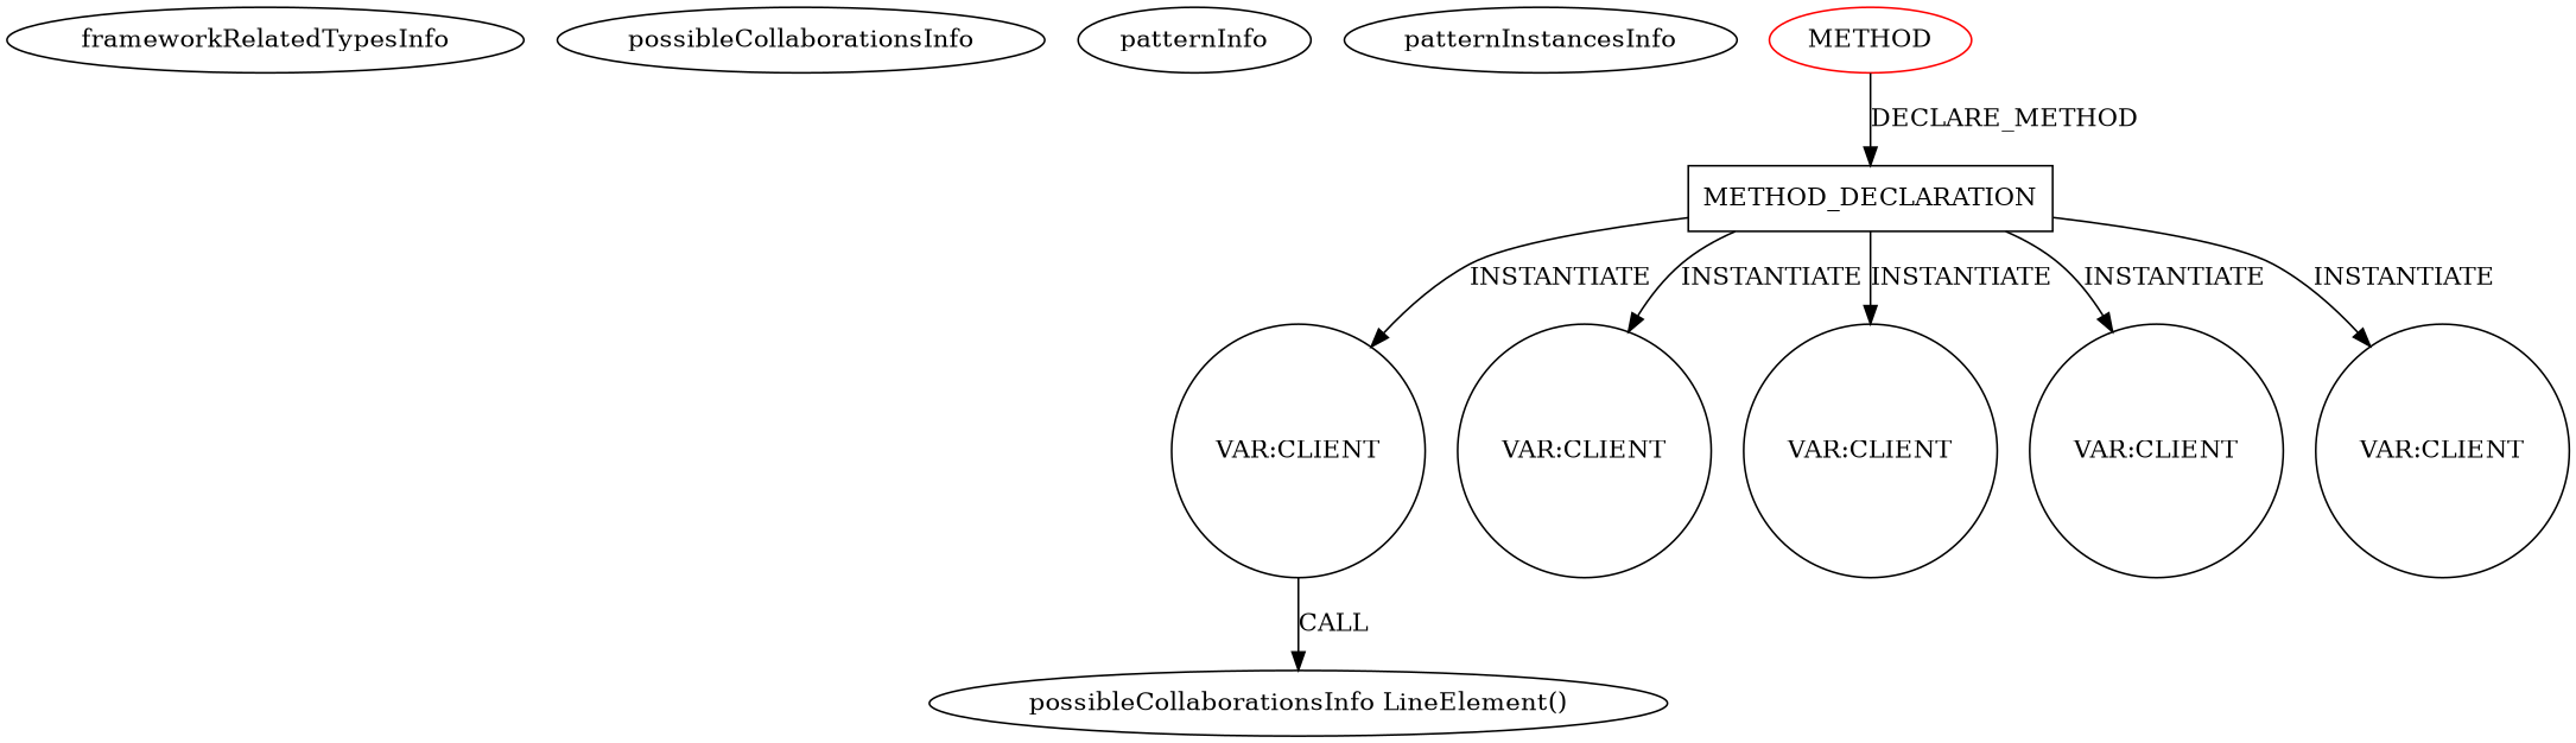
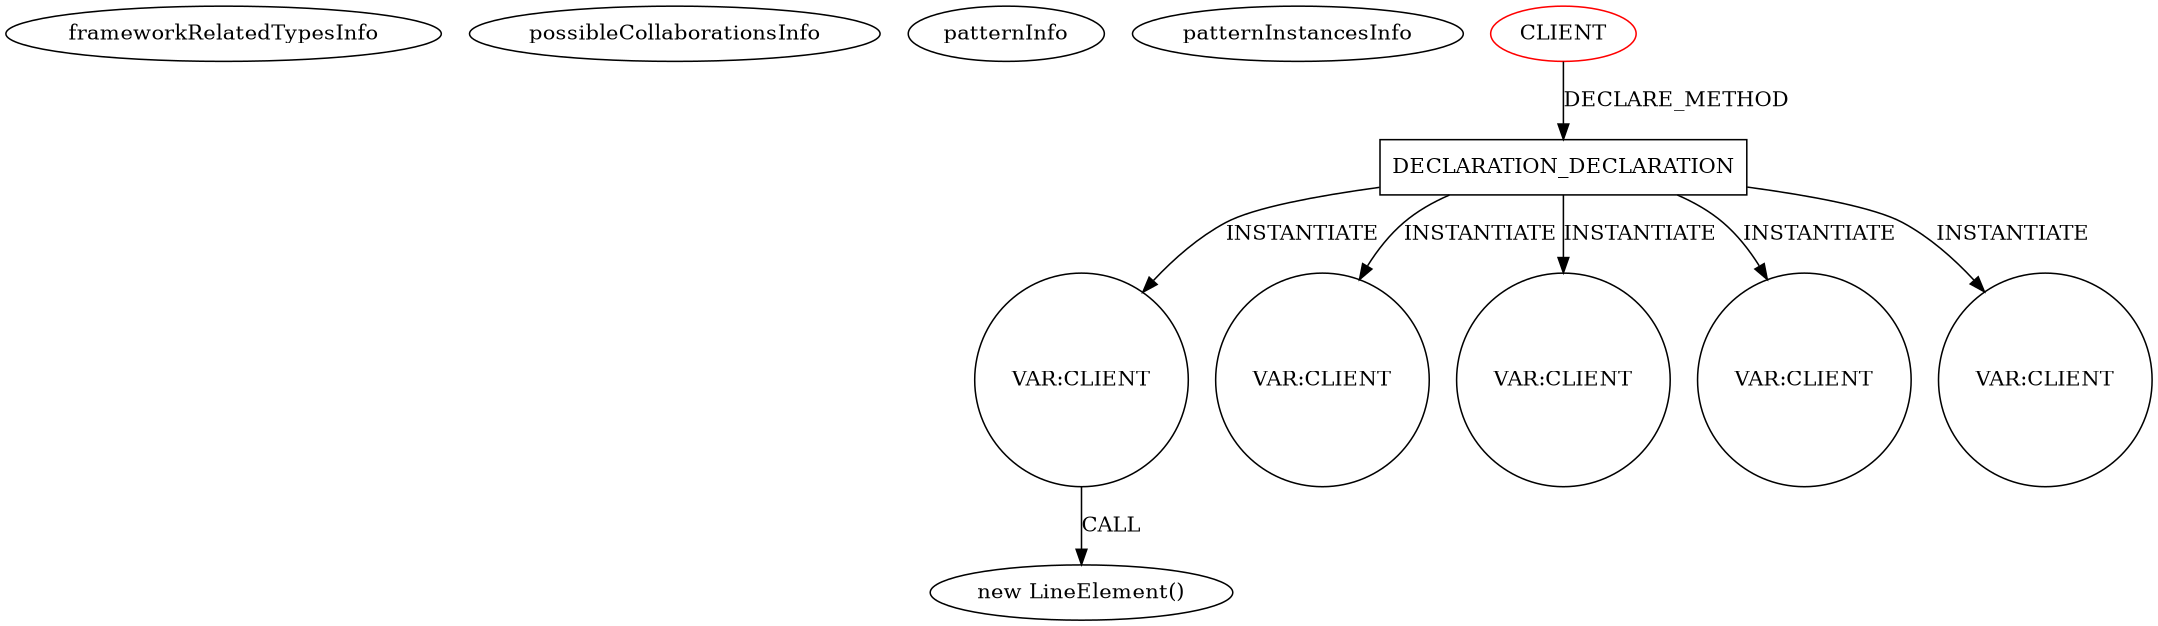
  digraph {
    node [isFrameworkType=false vertexType=VARIABLE_EXPRESION]
    frameworkRelatedTypesInfo [isFrameworkType="" vertexType=""]
    possibleCollaborationsInfo [isFrameworkType="" vertexType=""]
    patternInfo [frequency=2.0 patternRootClient=0 isFrameworkType="" vertexType=""]
    patternInstancesInfo [0="Maxxa-MT-common~/Maxxa-MT-common/MT-common-master/src/cz/commons/example/graphics/node/DefaultNodeExample.java~DefaultNodeExample~922" 1="Maxxa-MT-common~/Maxxa-MT-common/MT-common-master/src/cz/commons/example/graphics/branchNode/BranchElementExample.java~BranchElementExample~916" isFrameworkType="" vertexType=""]
-   n5 [label="possibleCollaborationsInfo LineElement()" vertexType=CONSTRUCTOR_CALL]
+   n5 [label="new LineElement()" vertexType=CONSTRUCTOR_CALL]
    n6 [label="VAR:CLIENT" shape=circle]
-   n7 [label=METHOD_DECLARATION shape=box vertexType=CLIENT_METHOD_DECLARATION]
+   n7 [label=DECLARATION_DECLARATION shape=box vertexType=CLIENT_METHOD_DECLARATION]
    n8 [label="VAR:CLIENT" shape=circle]
    n9 [label="VAR:CLIENT" shape=circle]
    n10 [label="VAR:CLIENT" shape=circle]
    n11 [label="VAR:CLIENT" shape=circle]
-   n12 [color=red label=METHOD vertexType=ROOT_CLIENT_CLASS_DECLARATION]
+   n12 [color=red label=CLIENT vertexType=ROOT_CLIENT_CLASS_DECLARATION]
    n6 -> n5 [label=CALL]
    n7 -> n6 [label=INSTANTIATE]
    n7 -> n8 [label=INSTANTIATE]
    n7 -> n9 [label=INSTANTIATE]
    n7 -> n10 [label=INSTANTIATE]
    n7 -> n11 [label=INSTANTIATE]
    n12 -> n7 [label=DECLARE_METHOD]
  }
